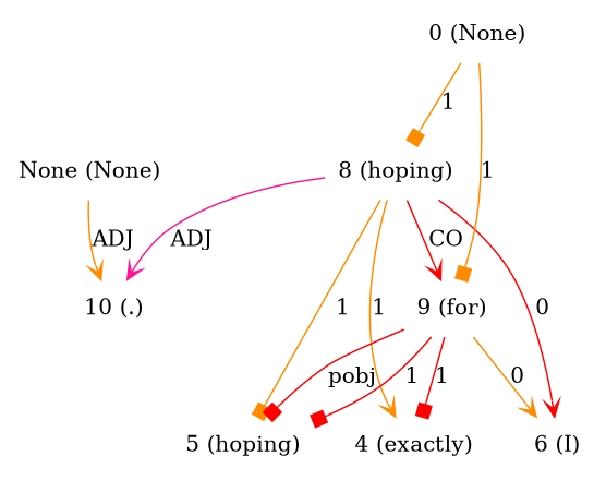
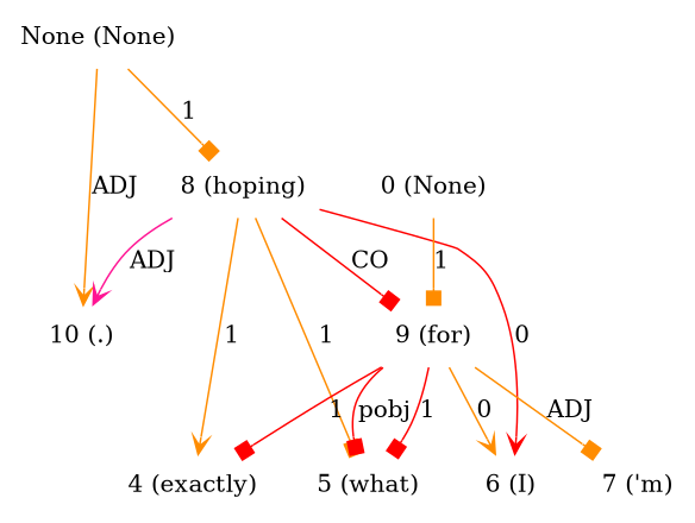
  digraph {
    node [shape=plaintext]
    edge [arrowhead=box color=darkorange dir=forward]
    n1 [label="None (None)"]
    n2 [label="8 (hoping)"]
    n3 [label="10 (.)"]
    n4 [label="9 (for)"]
    n5 [label="4 (exactly)"]
-   n6 [label="5 (hoping)"]
+   n6 [label="5 (what)"]
    n7 [label="6 (I)"]
+   n8 [label="7 ('m)"]
    n9 [label="0 (None)"]
-   n9 -> n2 [label=1]
+   n1 -> n2 [label=1]
    n1 -> n3 [arrowhead=vee label=ADJ]
    n2 -> n3 [arrowhead=vee color=deeppink label=ADJ]
-   n2 -> n4 [arrowhead=vee color=red label=CO]
+   n2 -> n4 [color=red label=CO]
    n2 -> n5 [arrowhead=vee label=1]
    n2 -> n6 [label=1]
    n2 -> n7 [arrowhead=vee color=red label=0]
    n4 -> n5 [color=red label=1]
    n4 -> n6 [color=red label=pobj]
    n4 -> n6 [color=red label=1]
    n4 -> n7 [arrowhead=vee label=0]
+   n4 -> n8 [label=ADJ]
    n9 -> n4 [label=1]
  }
